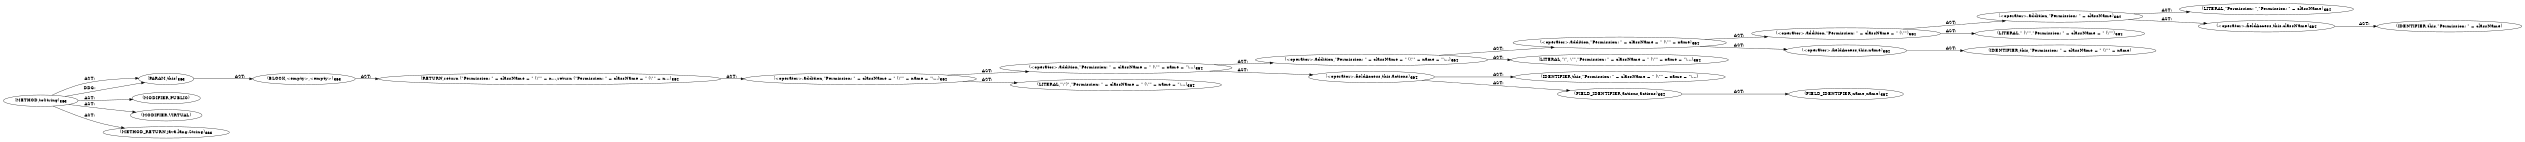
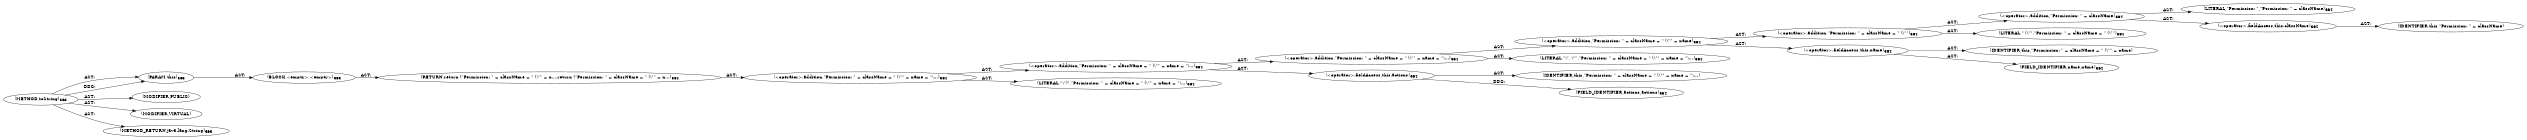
  digraph {
    rankdir=LR
    n1 [label=<(METHOD,toString)<SUB>363</SUB>>]
    n2 [label=<(PARAM,this)<SUB>363</SUB>>]
    n3 [label=<(MODIFIER,PUBLIC)>]
    n4 [label=<(MODIFIER,VIRTUAL)>]
    n5 [label=<(METHOD_RETURN,java.lang.String)<SUB>363</SUB>>]
    n6 [label=<(BLOCK,&lt;empty&gt;,&lt;empty&gt;)<SUB>363</SUB>>]
    n7 [label=<(RETURN,return (&quot;Permission: &quot; + className + &quot; (\&quot;&quot; + n...,return (&quot;Permission: &quot; + className + &quot; (\&quot;&quot; + n...)<SUB>364</SUB>>]
    n8 [label=<(&lt;operator&gt;.addition,&quot;Permission: &quot; + className + &quot; (\&quot;&quot; + name + &quot;\...)<SUB>364</SUB>>]
    n9 [label=<(&lt;operator&gt;.addition,&quot;Permission: &quot; + className + &quot; (\&quot;&quot; + name + &quot;\...)<SUB>364</SUB>>]
    n10 [label=<(LITERAL,&quot;\&quot;)&quot;,&quot;Permission: &quot; + className + &quot; (\&quot;&quot; + name + &quot;\...)<SUB>364</SUB>>]
    n11 [label=<(&lt;operator&gt;.addition,&quot;Permission: &quot; + className + &quot; (\&quot;&quot; + name + &quot;\...)<SUB>364</SUB>>]
    n12 [label=<(&lt;operator&gt;.fieldAccess,this.actions)<SUB>364</SUB>>]
    n13 [label=<(&lt;operator&gt;.addition,&quot;Permission: &quot; + className + &quot; (\&quot;&quot; + name)<SUB>364</SUB>>]
    n14 [label=<(LITERAL,&quot;\&quot;, \&quot;&quot;,&quot;Permission: &quot; + className + &quot; (\&quot;&quot; + name + &quot;\...)<SUB>364</SUB>>]
    n15 [label=<(IDENTIFIER,this,&quot;Permission: &quot; + className + &quot; (\&quot;&quot; + name + &quot;\...)>]
    n16 [label=<(FIELD_IDENTIFIER,actions,actions)<SUB>354</SUB>>]
    n17 [label=<(&lt;operator&gt;.addition,&quot;Permission: &quot; + className + &quot; (\&quot;&quot;)<SUB>364</SUB>>]
    n18 [label=<(&lt;operator&gt;.fieldAccess,this.name)<SUB>364</SUB>>]
    n19 [label=<(&lt;operator&gt;.addition,&quot;Permission: &quot; + className)<SUB>364</SUB>>]
    n20 [label=<(LITERAL,&quot; (\&quot;&quot;,&quot;Permission: &quot; + className + &quot; (\&quot;&quot;)<SUB>364</SUB>>]
    n21 [label=<(IDENTIFIER,this,&quot;Permission: &quot; + className + &quot; (\&quot;&quot; + name)>]
    n22 [label=<(FIELD_IDENTIFIER,name,name)<SUB>364</SUB>>]
    n23 [label=<(LITERAL,&quot;Permission: &quot;,&quot;Permission: &quot; + className)<SUB>364</SUB>>]
    n24 [label=<(&lt;operator&gt;.fieldAccess,this.className)<SUB>364</SUB>>]
    n25 [label=<(IDENTIFIER,this,&quot;Permission: &quot; + className)>]
    n1 -> n2 [label="AST: "]
    n1 -> n2 [label="DDG: "]
    n1 -> n3 [label="AST: "]
    n1 -> n4 [label="AST: "]
    n1 -> n5 [label="AST: "]
    n2 -> n6 [label="AST: "]
    n6 -> n7 [label="AST: "]
    n7 -> n8 [label="AST: "]
    n8 -> n9 [label="AST: "]
    n8 -> n10 [label="AST: "]
    n9 -> n11 [label="AST: "]
    n9 -> n12 [label="AST: "]
    n11 -> n13 [label="AST: "]
    n11 -> n14 [label="AST: "]
    n12 -> n15 [label="AST: "]
-   n12 -> n16 [label="AST: "]
+   n12 -> n16 [label="DDG: "]
    n13 -> n17 [label="AST: "]
    n13 -> n18 [label="AST: "]
    n17 -> n19 [label="AST: "]
    n17 -> n20 [label="AST: "]
    n18 -> n21 [label="AST: "]
-   n16 -> n22 [label="AST: "]
+   n18 -> n22 [label="AST: "]
    n19 -> n23 [label="AST: "]
    n19 -> n24 [label="AST: "]
    n24 -> n25 [label="AST: "]
  }
